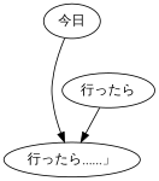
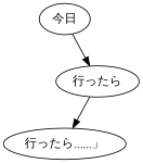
  digraph {
    fontname=Lato
    node [fontname=Lato]
    edge [fontname=Lato]
    n1 [label="今日"]
    n2 [label="行ったら……」"]
    n3 [label="行ったら"]
-   n1 -> n2
+   n1 -> n3
    n3 -> n2
  }
